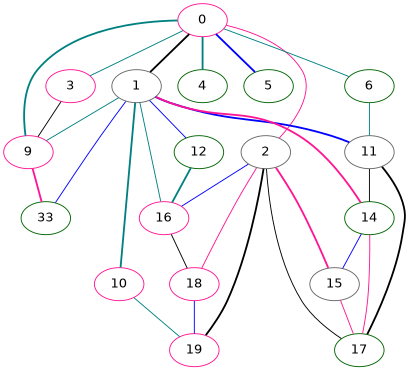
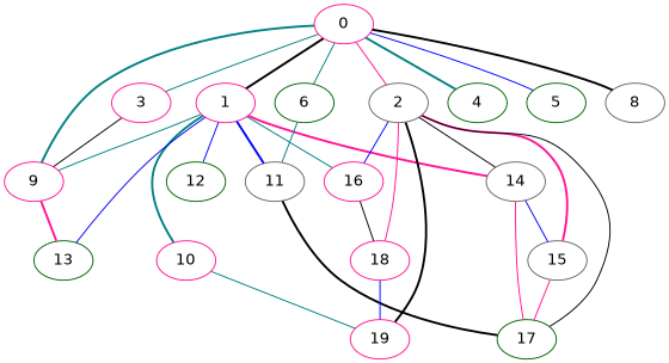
  graph {
    fontname="DejaVu Sans"
    node [color=deeppink fontname="DejaVu Sans"]
    edge [color=teal fontname="DejaVu Sans" style=solid]
    0
-   1 [color=gray40]
+   1
    2 [color=gray40]
    3
    4 [color=darkgreen]
    5 [color=darkgreen]
    6 [color=darkgreen]
+   8 [color=gray40]
    9
    10
    11 [color=gray40]
    12 [color=darkgreen]
-   13 [color=darkgreen label=33]
-   14 [color=darkgreen]
+   13 [color=darkgreen]
+   14 [color=gray40]
    16
    15 [color=gray40]
    17 [color=darkgreen]
    18
    19
    0 -- 1 [color=black style=bold]
    0 -- 2 [color=deeppink]
    0 -- 3
    0 -- 4 [style=bold]
-   0 -- 5 [color=blue style=bold]
+   0 -- 5 [color=blue]
    0 -- 6
+   0 -- 8 [color=black style=bold]
    0 -- 9 [style=bold]
    1 -- 9
    1 -- 10 [style=bold]
    1 -- 11 [color=blue style=bold]
    1 -- 12 [color=blue]
    1 -- 13 [color=blue]
    1 -- 14 [color=deeppink style=bold]
    1 -- 16
    2 -- 16 [color=blue]
    2 -- 15 [color=deeppink style=bold]
    2 -- 17 [color=black]
    2 -- 18 [color=deeppink]
    2 -- 19 [color=black style=bold]
    3 -- 9 [color=black]
    6 -- 11
    9 -- 13 [color=deeppink style=bold]
    10 -- 19
-   11 -- 14 [color=black]
+   2 -- 14 [color=black]
    11 -- 17 [color=black style=bold]
-   12 -- 16 [style=bold]
    14 -- 15 [color=blue]
    14 -- 17 [color=deeppink]
    16 -- 18 [color=black]
    15 -- 17 [color=deeppink]
    18 -- 19 [color=blue]
  }
